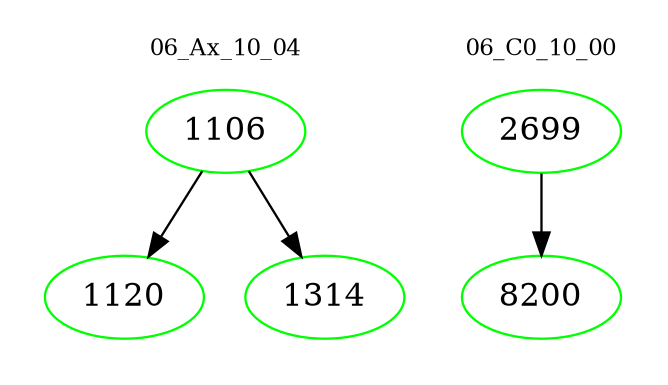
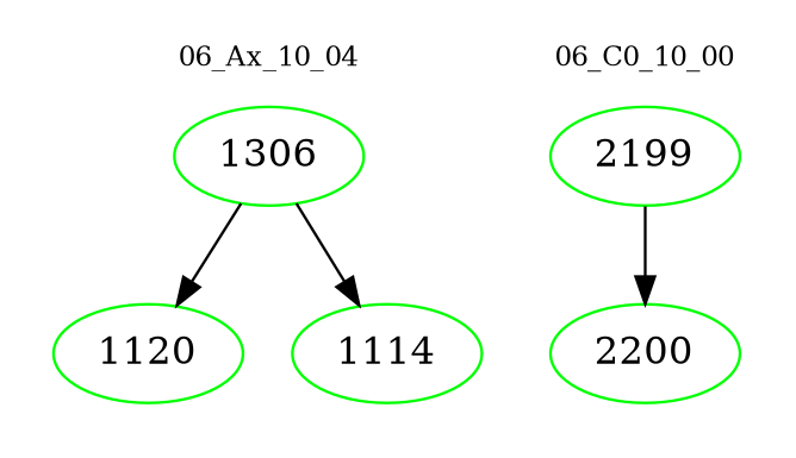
  digraph {
    fontname="DejaVu Serif"
    node [color=green fontname="DejaVu Serif"]
    edge [color=black fontname="DejaVu Serif"]
-   n1 [label=1106]
+   n1 [label=1306]
    n2 [label=1120]
-   n3 [label=1314]
-   n4 [label=2699]
-   n5 [label=8200]
+   n3 [label=1114]
+   n4 [label=2199]
+   n5 [label=2200]
    subgraph cluster_1 {
      color=white
      fontsize=10
      label="06_Ax_10_04"
      n1
      n2
      n3
    }
    subgraph cluster_2 {
      color=white
      fontsize=10
      label="06_C0_10_00"
      n4
      n5
    }
    n1 -> n2
    n1 -> n3
    n4 -> n5
  }
